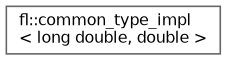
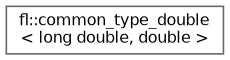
  digraph {
    rankdir=LR
-   n1 [color=grey40 fillcolor=white fontname=Helvetica fontsize=10 height=0.2 label="fl::common_type_impl\l\< long double, double \>" shape=box style=filled width=0.4]
+   n1 [color=grey40 fillcolor=white fontname=Helvetica fontsize=10 height=0.2 label="fl::common_type_double\l\< long double, double \>" shape=box style=filled width=0.4]
  }
